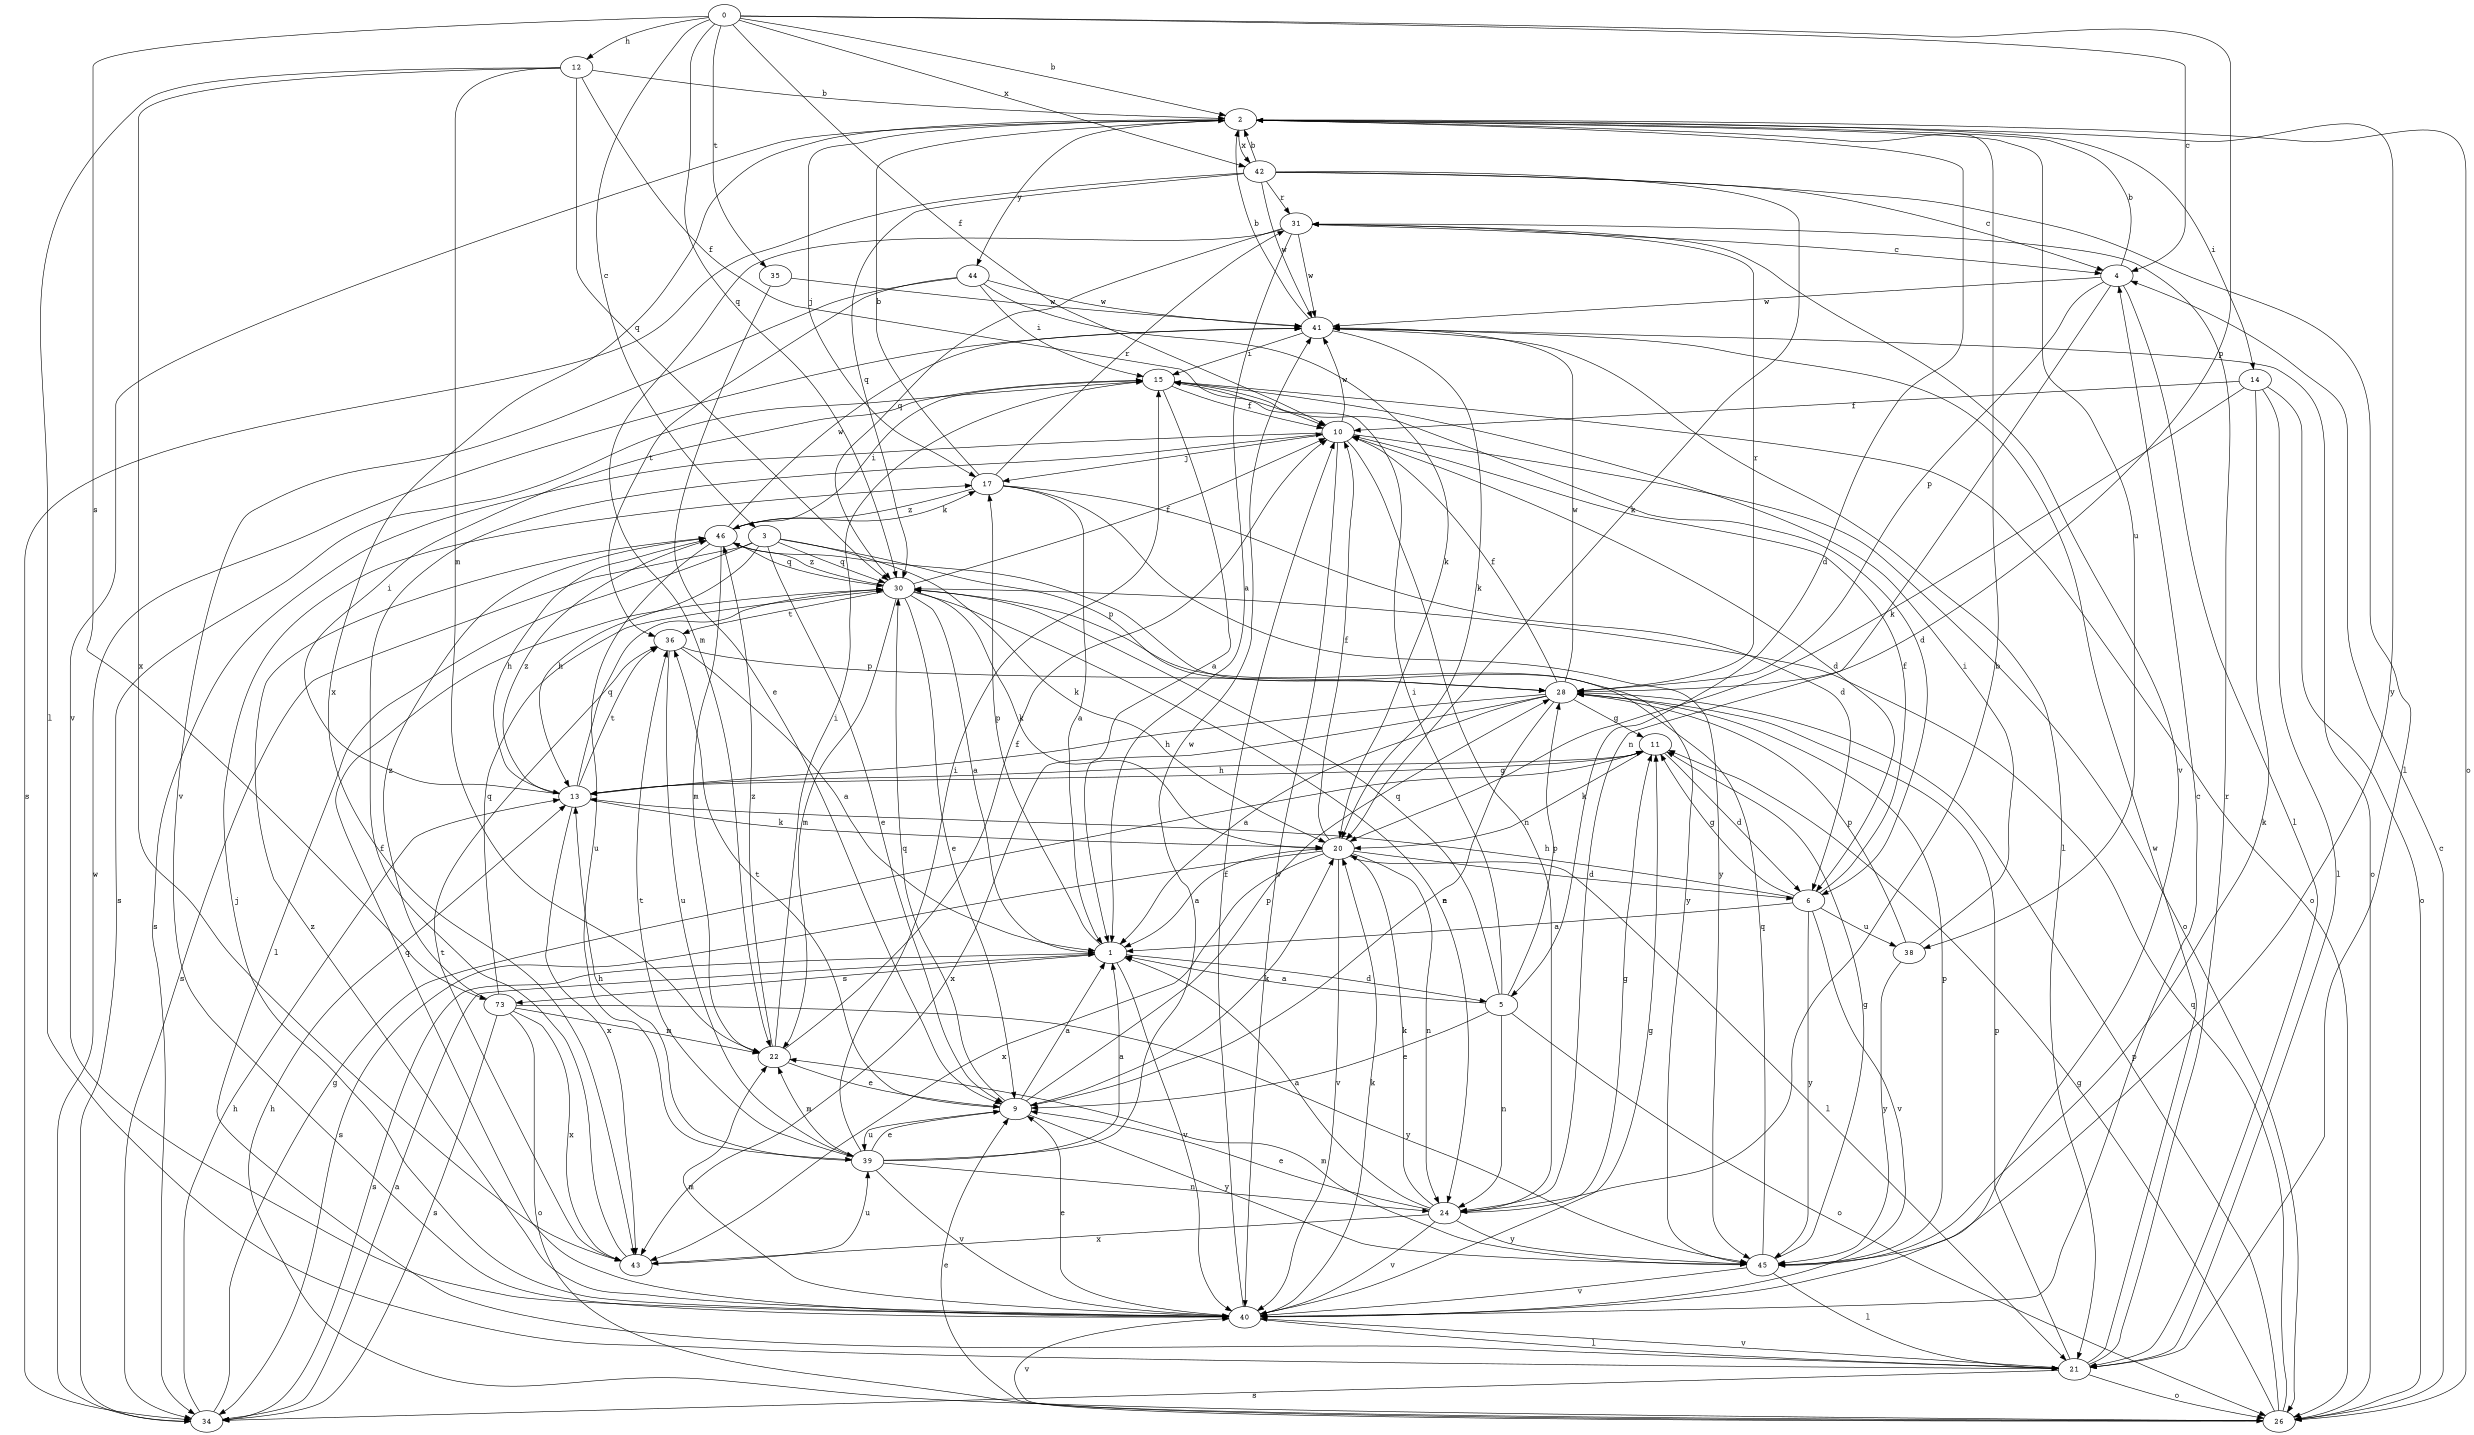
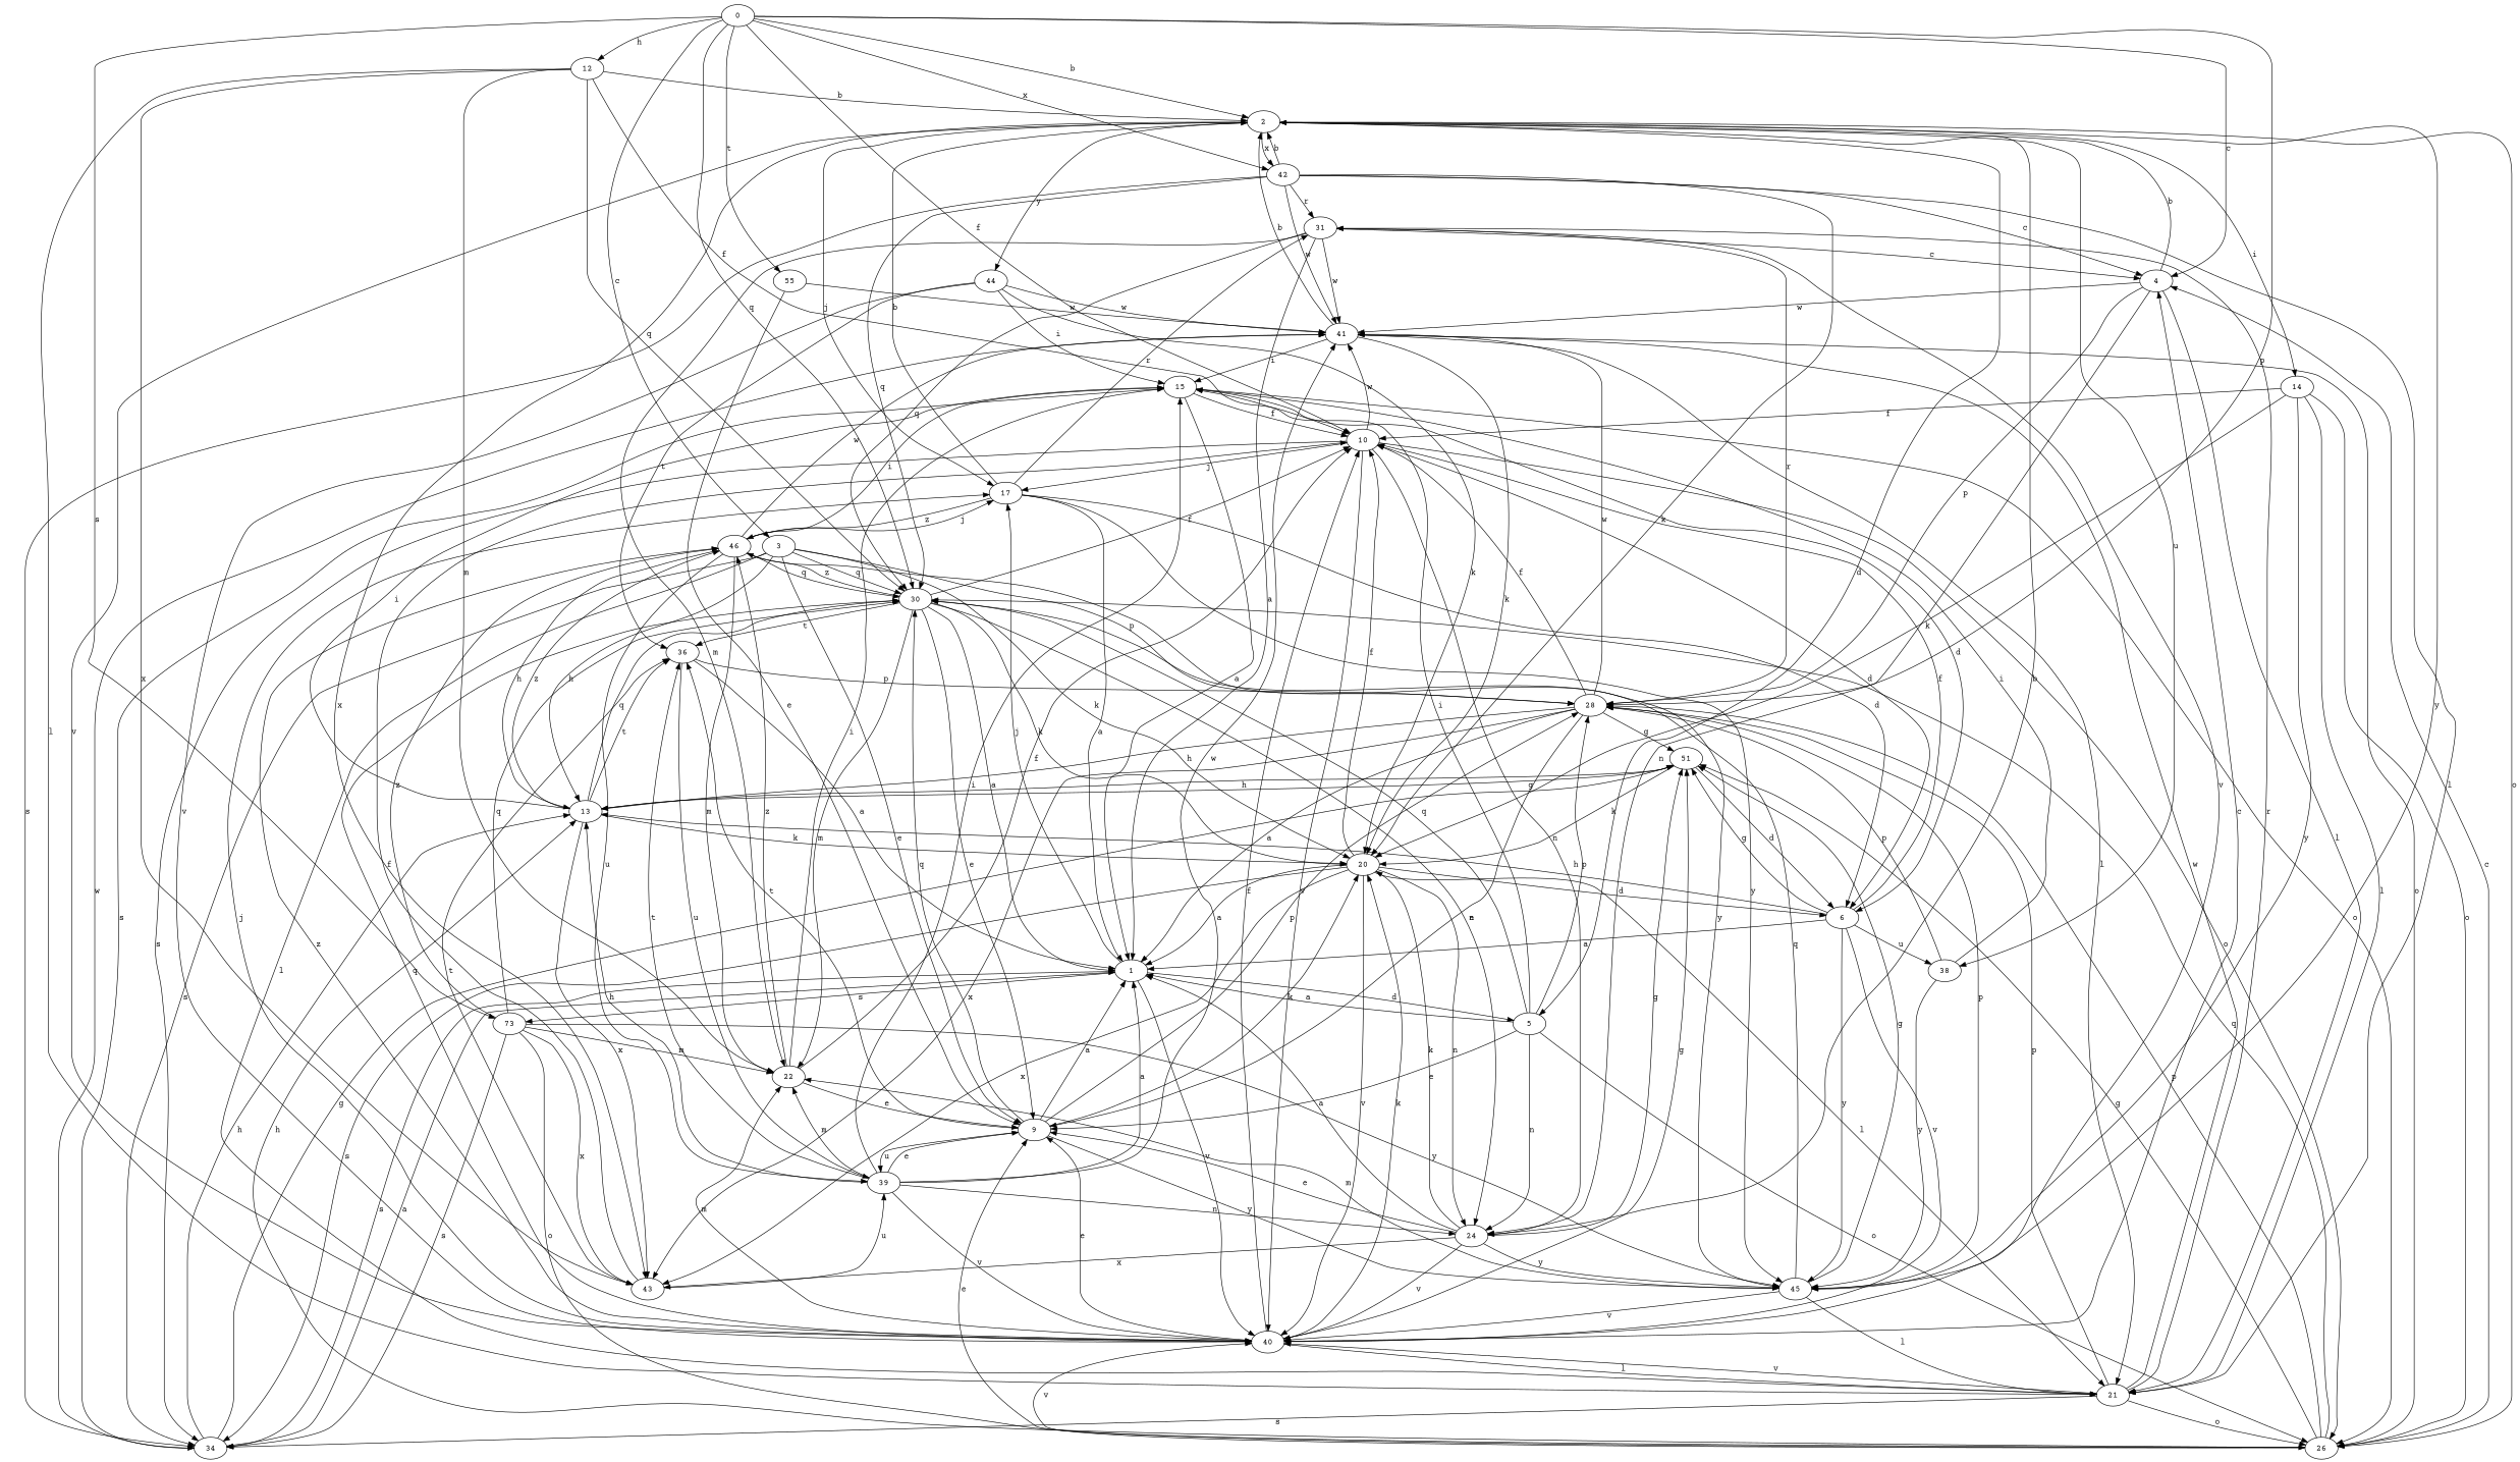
  strict digraph {
    fontname="Courier Prime"
    node [fontname="Courier Prime"]
    edge [fontname="Courier Prime"]
    0
    2
    3
    4
    10
    12
    28
    30
    n9 [label=73]
-   35
+   35 [label=55]
    42
    5
    17
    40
    14
    26
    38
    43
    44
    45
    34
    9
    13
    20
    21
    24
    41
    6
    22
    1
-   11
+   11 [label=51]
    31
    36
    46
    15
    39
    0 -> 2 [label=b]
    0 -> 3 [label=c]
    0 -> 4 [label=c]
    0 -> 10 [label=f]
    0 -> 12 [label=h]
    0 -> 28 [label=p]
    0 -> 30 [label=q]
    0 -> n9 [label=s]
    0 -> 35 [label=t]
    0 -> 42 [label=x]
    2 -> 42 [label=x]
    2 -> 5 [label=d]
    2 -> 17 [label=j]
    2 -> 40 [label=v]
    2 -> 14 [label=i]
    2 -> 26 [label=o]
    2 -> 38 [label=u]
    2 -> 43 [label=x]
    2 -> 44 [label=y]
    2 -> 45 [label=y]
    3 -> 28 [label=p]
    3 -> 30 [label=q]
    3 -> 34 [label=s]
    3 -> 9 [label=e]
    3 -> 13 [label=h]
    3 -> 20 [label=k]
    3 -> 21 [label=l]
    4 -> 2 [label=b]
    4 -> 28 [label=p]
    4 -> 21 [label=l]
    4 -> 24 [label=n]
    4 -> 41 [label=w]
    10 -> 17 [label=j]
    10 -> 40 [label=v]
    10 -> 26 [label=o]
    10 -> 34 [label=s]
    10 -> 24 [label=n]
    10 -> 41 [label=w]
    10 -> 6 [label=d]
    12 -> 2 [label=b]
    12 -> 10 [label=f]
    12 -> 30 [label=q]
    12 -> 43 [label=x]
    12 -> 21 [label=l]
    12 -> 22 [label=m]
    28 -> 10 [label=f]
    28 -> 43 [label=x]
    28 -> 9 [label=e]
    28 -> 13 [label=h]
    28 -> 41 [label=w]
    28 -> 1 [label=a]
    28 -> 11 [label=g]
    28 -> 31 [label=r]
    30 -> 10 [label=f]
    30 -> 9 [label=e]
    30 -> 20 [label=k]
    30 -> 24 [label=n]
    30 -> 22 [label=m]
    30 -> 1 [label=a]
    30 -> 36 [label=t]
    30 -> 46 [label=z]
    n9 -> 30 [label=q]
    n9 -> 26 [label=o]
    n9 -> 43 [label=x]
    n9 -> 45 [label=y]
    n9 -> 34 [label=s]
    n9 -> 22 [label=m]
    n9 -> 46 [label=z]
    35 -> 9 [label=e]
    35 -> 41 [label=w]
    42 -> 2 [label=b]
    42 -> 4 [label=c]
    42 -> 30 [label=q]
    42 -> 34 [label=s]
    42 -> 20 [label=k]
    42 -> 21 [label=l]
    42 -> 41 [label=w]
    42 -> 31 [label=r]
    5 -> 28 [label=p]
    5 -> 30 [label=q]
    5 -> 26 [label=o]
    5 -> 9 [label=e]
    5 -> 24 [label=n]
    5 -> 1 [label=a]
    5 -> 15 [label=i]
    17 -> 2 [label=b]
    17 -> 45 [label=y]
    17 -> 6 [label=d]
    17 -> 1 [label=a]
    17 -> 31 [label=r]
    17 -> 46 [label=z]
    40 -> 4 [label=c]
    40 -> 10 [label=f]
    40 -> 30 [label=q]
    40 -> 17 [label=j]
    40 -> 9 [label=e]
    40 -> 20 [label=k]
    40 -> 21 [label=l]
    40 -> 22 [label=m]
    40 -> 11 [label=g]
    40 -> 46 [label=z]
    14 -> 10 [label=f]
    14 -> 26 [label=o]
-   14 -> 45 [label=k]
+   14 -> 45 [label=y]
    14 -> 20 [label=k]
    14 -> 21 [label=l]
    26 -> 4 [label=c]
    26 -> 28 [label=p]
    26 -> 30 [label=q]
    26 -> 40 [label=v]
    26 -> 9 [label=e]
    26 -> 13 [label=h]
    26 -> 11 [label=g]
    38 -> 28 [label=p]
    38 -> 45 [label=y]
    38 -> 15 [label=i]
    43 -> 10 [label=f]
    43 -> 36 [label=t]
    43 -> 39 [label=u]
    44 -> 40 [label=v]
    44 -> 20 [label=k]
    44 -> 41 [label=w]
    44 -> 36 [label=t]
    44 -> 15 [label=i]
    45 -> 28 [label=p]
    45 -> 30 [label=q]
    45 -> 40 [label=v]
    45 -> 21 [label=l]
    45 -> 22 [label=m]
    45 -> 11 [label=g]
    34 -> 13 [label=h]
    34 -> 41 [label=w]
    34 -> 1 [label=a]
    34 -> 11 [label=g]
    9 -> 28 [label=p]
    9 -> 30 [label=q]
    9 -> 45 [label=y]
    9 -> 20 [label=k]
    9 -> 1 [label=a]
    9 -> 36 [label=t]
    9 -> 39 [label=u]
    13 -> 30 [label=q]
    13 -> 43 [label=x]
    13 -> 20 [label=k]
    13 -> 11 [label=g]
    13 -> 36 [label=t]
    13 -> 46 [label=z]
    13 -> 15 [label=i]
    20 -> 10 [label=f]
    20 -> 40 [label=v]
    20 -> 43 [label=x]
    20 -> 34 [label=s]
    20 -> 21 [label=l]
    20 -> 24 [label=n]
    20 -> 6 [label=d]
    20 -> 1 [label=a]
    21 -> 28 [label=p]
    21 -> 40 [label=v]
    21 -> 26 [label=o]
    21 -> 34 [label=s]
    21 -> 41 [label=w]
    21 -> 31 [label=r]
    24 -> 2 [label=b]
    24 -> 40 [label=v]
    24 -> 43 [label=x]
    24 -> 45 [label=y]
    24 -> 9 [label=e]
    24 -> 20 [label=k]
    24 -> 1 [label=a]
    24 -> 11 [label=g]
    41 -> 2 [label=b]
    41 -> 26 [label=o]
    41 -> 20 [label=k]
    41 -> 21 [label=l]
    41 -> 15 [label=i]
    6 -> 10 [label=f]
    6 -> 40 [label=v]
    6 -> 38 [label=u]
    6 -> 45 [label=y]
    6 -> 13 [label=h]
    6 -> 1 [label=a]
    6 -> 11 [label=g]
    22 -> 10 [label=f]
    22 -> 9 [label=e]
    22 -> 46 [label=z]
    22 -> 15 [label=i]
    1 -> n9 [label=s]
    1 -> 5 [label=d]
-   1 -> 17 [label=p]
+   1 -> 17 [label=j]
    1 -> 40 [label=v]
    1 -> 34 [label=s]
    11 -> 13 [label=h]
    11 -> 20 [label=k]
    11 -> 6 [label=d]
    31 -> 4 [label=c]
    31 -> 30 [label=q]
    31 -> 40 [label=v]
    31 -> 41 [label=w]
    31 -> 22 [label=m]
    31 -> 1 [label=a]
    36 -> 28 [label=p]
    36 -> 1 [label=a]
    36 -> 39 [label=u]
    46 -> 30 [label=q]
-   46 -> 17 [label=k]
+   46 -> 17 [label=j]
    46 -> 45 [label=y]
    46 -> 13 [label=h]
    46 -> 41 [label=w]
    46 -> 22 [label=m]
    46 -> 15 [label=i]
    46 -> 39 [label=u]
    15 -> 10 [label=f]
    15 -> 26 [label=o]
    15 -> 34 [label=s]
    15 -> 6 [label=d]
    15 -> 1 [label=a]
    39 -> 40 [label=v]
    39 -> 9 [label=e]
    39 -> 13 [label=h]
    39 -> 24 [label=n]
    39 -> 41 [label=w]
    39 -> 22 [label=m]
    39 -> 1 [label=a]
    39 -> 36 [label=t]
    39 -> 15 [label=i]
  }
